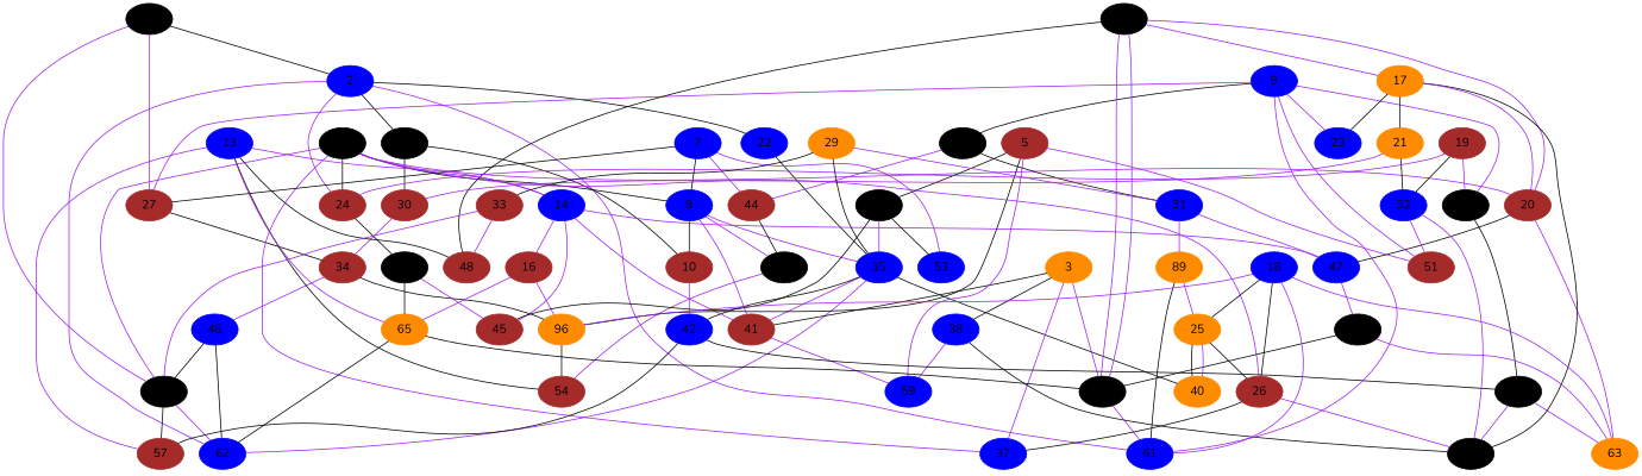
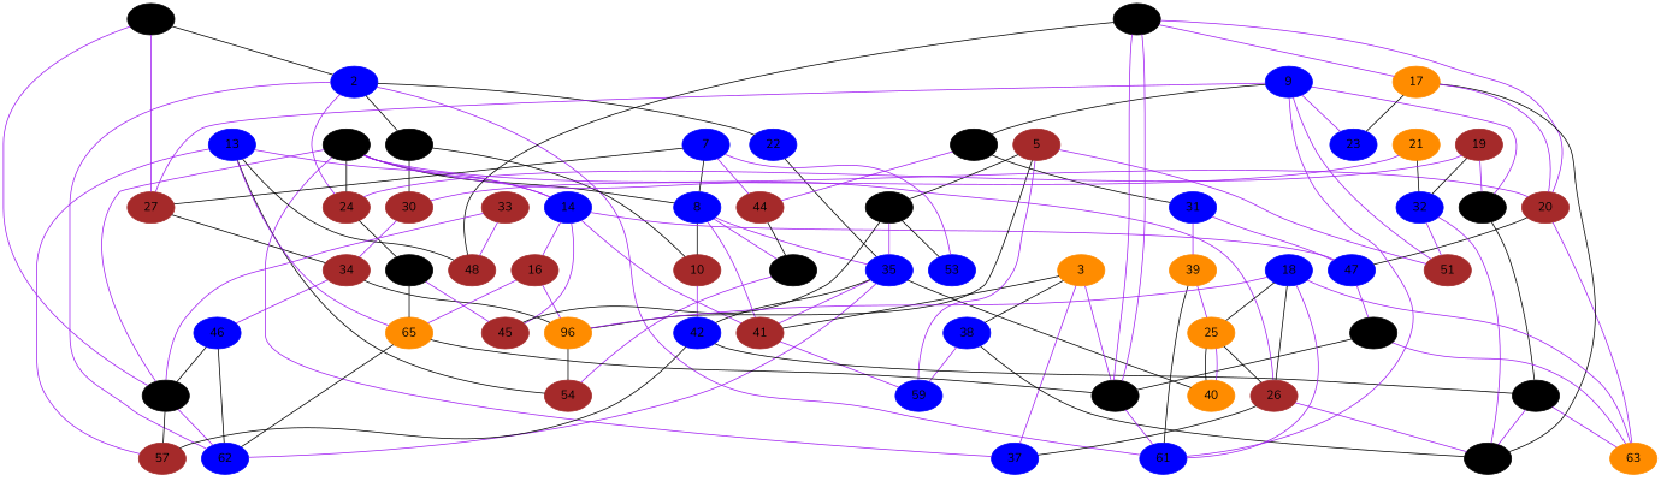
  graph {
    fontname=Nunito
    node [color=blue fontname=Nunito style=filled]
    edge [color=purple fontname=Nunito]
    1 [color=black]
    2
    27 [color=brown]
    56 [color=black]
    6 [color=black]
    22
    24 [color=brown]
    61
    62
    34 [color=brown]
    57 [color=brown]
    10 [color=brown]
    30 [color=brown]
    35
    43 [color=black]
    3 [color=darkorange]
    37
    38
    41 [color=brown]
    58 [color=black]
    59
    60 [color=black]
    4 [color=black]
    8
    14
    20 [color=brown]
    26 [color=brown]
    49 [color=black]
    45 [color=brown]
    16 [color=brown]
    47
    63 [color=darkorange]
    5 [color=brown]
    12 [color=black]
    n35 [color=darkorange label=96]
    51 [color=brown]
    53
    54 [color=brown]
    42
    7
    44 [color=brown]
    40 [color=darkorange]
    9
    15 [color=black]
    23
    28 [color=black]
    31
    52 [color=black]
    11 [color=black]
    17 [color=darkorange]
    48 [color=brown]
    21 [color=darkorange]
    13
    n54 [color=darkorange label=65]
    50 [color=black]
-   39 [color=darkorange label=89]
+   39 [color=darkorange]
    32
    18
    25 [color=darkorange]
    19 [color=brown]
    46
-   29 [color=darkorange]
    33 [color=brown]
    1 -- 2 [color=black]
    1 -- 27
    1 -- 56
    2 -- 6 [color=black]
    2 -- 22 [color=black]
    2 -- 24
    2 -- 61
    2 -- 62
    27 -- 34 [color=black]
    56 -- 62
    56 -- 57 [color=black]
    6 -- 10 [color=black]
    6 -- 30 [color=black]
    22 -- 35 [color=black]
    24 -- 43 [color=black]
    34 -- n35 [color=black]
    34 -- 46
    10 -- 42
    30 -- 34
    35 -- 62
    35 -- 41
    35 -- 42 [color=black]
    35 -- 40 [color=black]
    43 -- 45
    43 -- n54 [color=black]
    3 -- 37
    3 -- 38 [color=black]
    3 -- 41 [color=black]
    3 -- 58
    38 -- 59
    38 -- 60 [color=black]
    41 -- 59
    58 -- 61
    4 -- 56
    4 -- 24 [color=black]
    4 -- 37
    4 -- 8 [color=black]
    4 -- 14
    4 -- 20
    4 -- 26
    8 -- 10 [color=black]
    8 -- 35
    8 -- 41
    8 -- 49
    14 -- 41
    14 -- 45
    14 -- 16
    14 -- 47
    20 -- 47 [color=black]
    20 -- 63
    26 -- 37 [color=black]
    26 -- 60
    49 -- 54
    16 -- n35
    16 -- n54
    47 -- 50
    5 -- 59
    5 -- 12 [color=black]
    5 -- n35 [color=black]
    5 -- 51
    12 -- 35
    12 -- 45 [color=black]
    12 -- 53 [color=black]
    n35 -- 54 [color=black]
    42 -- 57 [color=black]
    42 -- 52 [color=black]
    7 -- 27 [color=black]
    7 -- 8 [color=black]
    7 -- 53
    7 -- 44
    44 -- 49 [color=black]
    9 -- 27
    9 -- 61
    9 -- 51
    9 -- 15 [color=black]
    9 -- 23
    9 -- 28
    15 -- 44
    15 -- 31 [color=black]
    28 -- 52 [color=black]
    31 -- 47
    31 -- 39
    52 -- 60
    52 -- 63
    11 -- 58
    11 -- 58
    11 -- 20
    11 -- 17
    11 -- 48 [color=black]
    17 -- 60 [color=black]
    17 -- 20
    17 -- 23 [color=black]
-   17 -- 21 [color=black]
    21 -- 30
    21 -- 32 [color=black]
    13 -- 57
    13 -- 14
    13 -- 54 [color=black]
    13 -- 48 [color=black]
    13 -- n54
    n54 -- 62 [color=black]
    n54 -- 58 [color=black]
    50 -- 58 [color=black]
    50 -- 63
    39 -- 61 [color=black]
    39 -- 25
    32 -- 60
    32 -- 51
    18 -- 61
    18 -- 26 [color=black]
    18 -- 63
    18 -- n35
    18 -- 25 [color=black]
    25 -- 26 [color=black]
    25 -- 40 [color=black]
    25 -- 40
    19 -- 24
    19 -- 28
    19 -- 32 [color=black]
    46 -- 56 [color=black]
    46 -- 62 [color=black]
-   29 -- 35 [color=black]
-   29 -- 31
-   29 -- 33 [color=black]
    33 -- 56
    33 -- 48
  }
